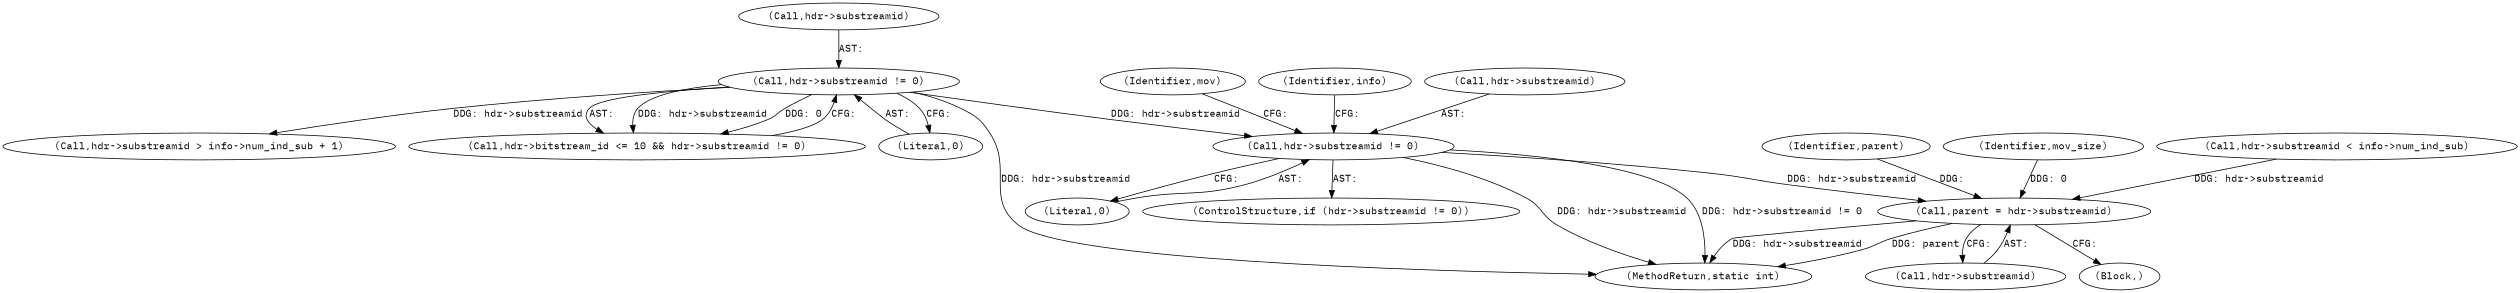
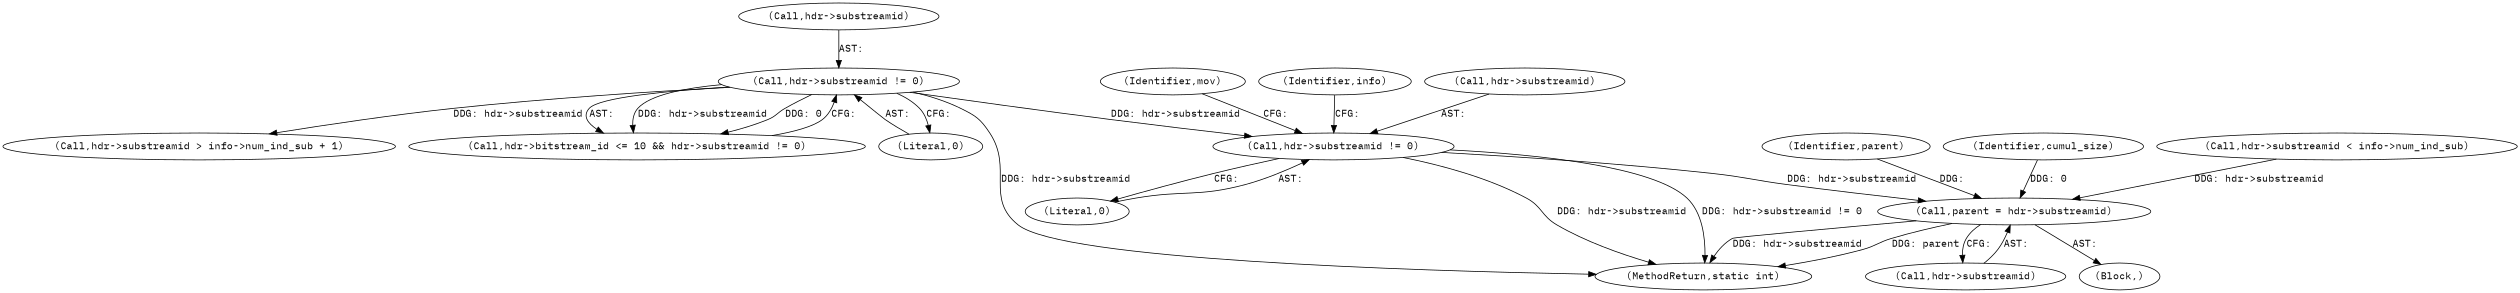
  digraph {
    fontname="IBM Plex Mono"
    node [fontname="IBM Plex Mono"]
    edge [fontname="IBM Plex Mono"]
    n1 [label="(Call,hdr->substreamid != 0)"]
    n2 [label="(Call,parent = hdr->substreamid)"]
-   n3 [label="(ControlStructure,if (hdr->substreamid != 0))"]
    n4 [label="(MethodReturn,static int)"]
    n5 [label="(Literal,0)"]
    n6 [label="(Call,hdr->substreamid)"]
    n7 [label="(Block,)"]
    n8 [label="(Call,hdr->substreamid != 0)"]
    n9 [label="(Literal,0)"]
    n10 [label="(Call,hdr->substreamid > info->num_ind_sub + 1)"]
    n11 [label="(Call,hdr->bitstream_id <= 10 && hdr->substreamid != 0)"]
    n12 [label="(Identifier,parent)"]
    n13 [label="(Identifier,mov)"]
-   n14 [label="(Identifier,mov_size)"]
+   n14 [label="(Identifier,cumul_size)"]
    n15 [label="(Call,hdr->substreamid < info->num_ind_sub)"]
    n16 [label="(Identifier,info)"]
    n17 [label="(Call,hdr->substreamid)"]
    n18 [label="(Call,hdr->substreamid)"]
    n1 -> n2 [label="DDG: hdr->substreamid"]
-   n1 -> n3 [label="AST: "]
    n1 -> n4 [label="DDG: hdr->substreamid"]
    n1 -> n4 [label="DDG: hdr->substreamid != 0"]
    n1 -> n5 [label="CFG: "]
    n2 -> n4 [label="DDG: hdr->substreamid"]
    n2 -> n4 [label="DDG: parent"]
    n2 -> n6 [label="CFG: "]
-   n2 -> n7 [label="CFG: "]
+   n2 -> n7 [label="AST: "]
    n5 -> n1 [label="AST: "]
    n6 -> n2 [label="AST: "]
    n8 -> n1 [label="DDG: hdr->substreamid"]
    n8 -> n4 [label="DDG: hdr->substreamid"]
    n8 -> n9 [label="CFG: "]
    n8 -> n10 [label="DDG: hdr->substreamid"]
    n8 -> n11 [label="AST: "]
    n8 -> n11 [label="DDG: hdr->substreamid"]
    n8 -> n11 [label="DDG: 0"]
    n9 -> n8 [label="AST: "]
    n11 -> n8 [label="CFG: "]
    n12 -> n2 [label="DDG: "]
    n13 -> n1 [label="CFG: "]
    n14 -> n2 [label="DDG: 0"]
    n15 -> n2 [label="DDG: hdr->substreamid"]
    n16 -> n1 [label="CFG: "]
    n17 -> n8 [label="AST: "]
    n18 -> n1 [label="AST: "]
  }
